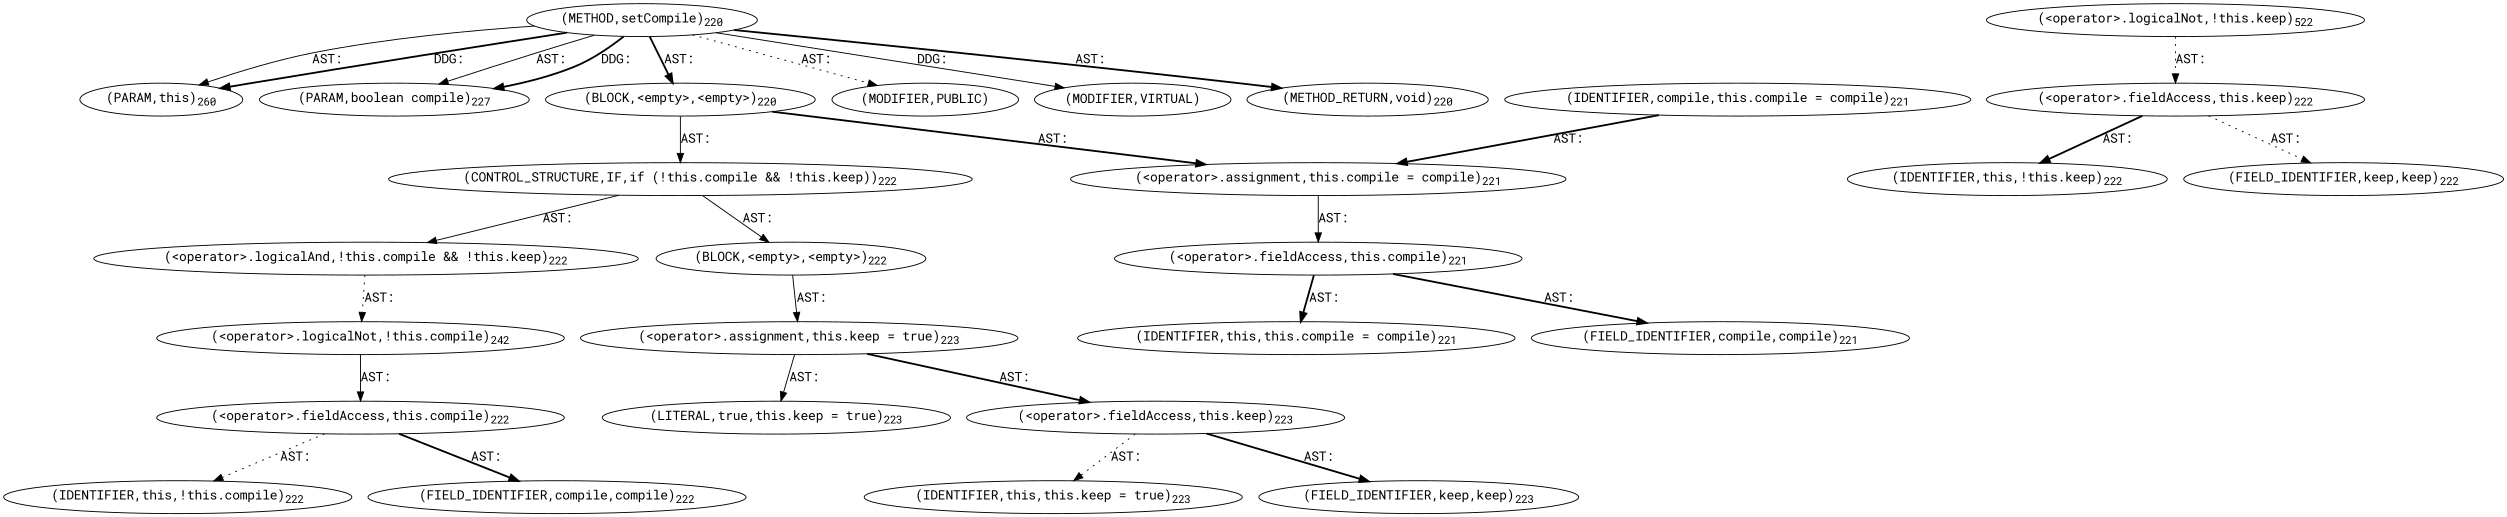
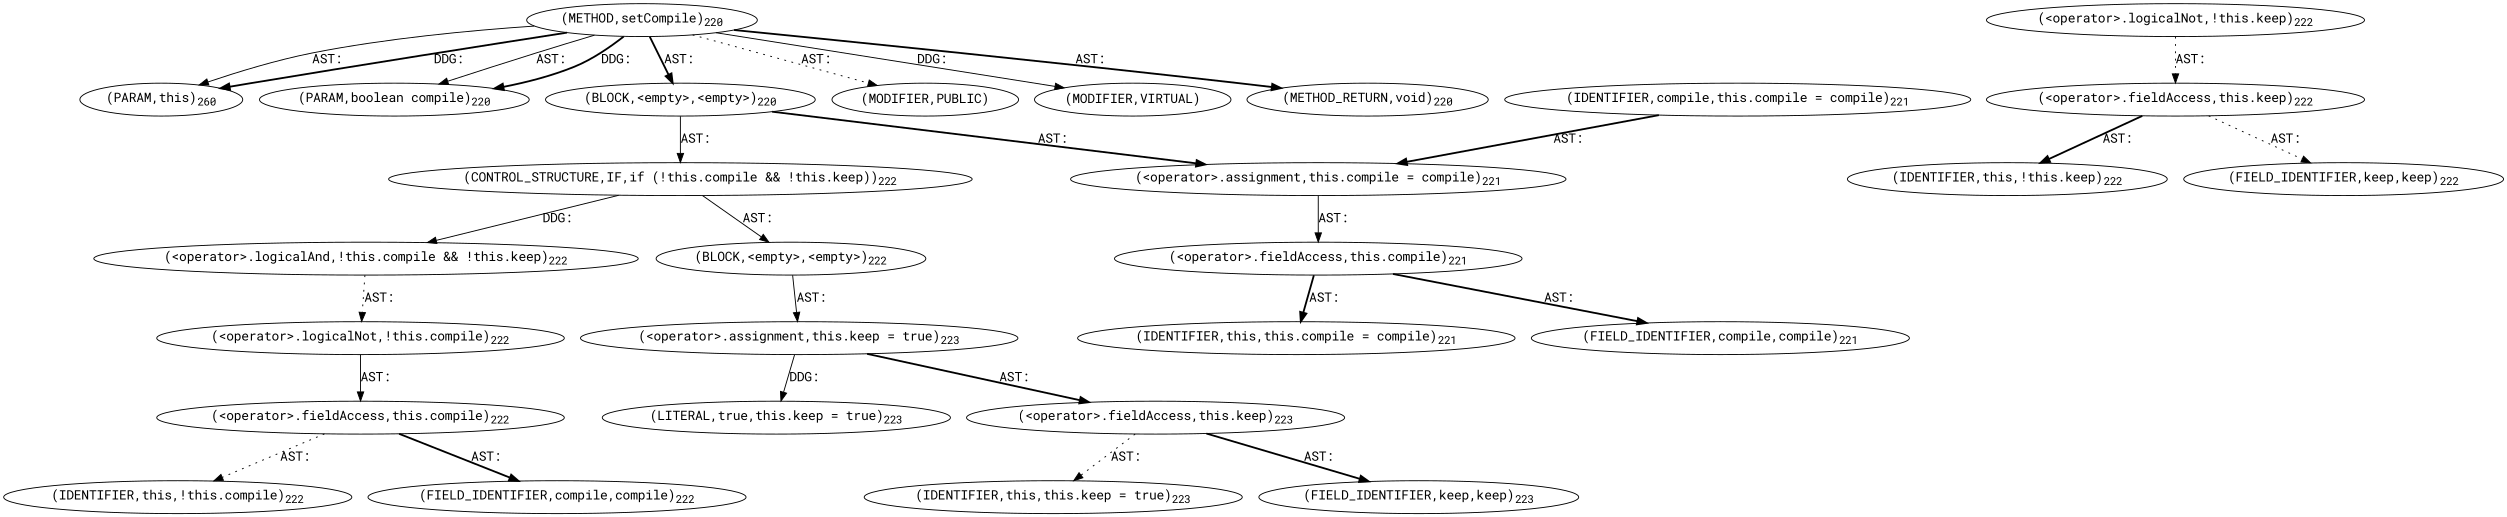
  digraph {
    fontname="Roboto Mono"
    node [fontname="Roboto Mono"]
    edge [fontname="Roboto Mono" style=bold]
    n1 [label=<(METHOD,setCompile)<SUB>220</SUB>>]
    n2 [label=<(PARAM,this)<SUB>260</SUB>>]
-   n3 [label=<(PARAM,boolean compile)<SUB>227</SUB>>]
+   n3 [label=<(PARAM,boolean compile)<SUB>220</SUB>>]
    n4 [label=<(BLOCK,&lt;empty&gt;,&lt;empty&gt;)<SUB>220</SUB>>]
    n5 [label=<(MODIFIER,PUBLIC)>]
    n6 [label=<(MODIFIER,VIRTUAL)>]
    n7 [label=<(METHOD_RETURN,void)<SUB>220</SUB>>]
    n8 [label=<(&lt;operator&gt;.assignment,this.compile = compile)<SUB>221</SUB>>]
    n9 [label=<(CONTROL_STRUCTURE,IF,if (!this.compile &amp;&amp; !this.keep))<SUB>222</SUB>>]
    n10 [label=<(&lt;operator&gt;.fieldAccess,this.compile)<SUB>221</SUB>>]
    n11 [label=<(&lt;operator&gt;.logicalAnd,!this.compile &amp;&amp; !this.keep)<SUB>222</SUB>>]
    n12 [label=<(BLOCK,&lt;empty&gt;,&lt;empty&gt;)<SUB>222</SUB>>]
    n13 [label=<(IDENTIFIER,this,this.compile = compile)<SUB>221</SUB>>]
    n14 [label=<(FIELD_IDENTIFIER,compile,compile)<SUB>221</SUB>>]
    n15 [label=<(IDENTIFIER,compile,this.compile = compile)<SUB>221</SUB>>]
-   n16 [label=<(&lt;operator&gt;.logicalNot,!this.compile)<SUB>242</SUB>>]
+   n16 [label=<(&lt;operator&gt;.logicalNot,!this.compile)<SUB>222</SUB>>]
    n17 [label=<(&lt;operator&gt;.assignment,this.keep = true)<SUB>223</SUB>>]
    n18 [label=<(&lt;operator&gt;.fieldAccess,this.compile)<SUB>222</SUB>>]
-   n19 [label=<(&lt;operator&gt;.logicalNot,!this.keep)<SUB>522</SUB>>]
+   n19 [label=<(&lt;operator&gt;.logicalNot,!this.keep)<SUB>222</SUB>>]
    n20 [label=<(&lt;operator&gt;.fieldAccess,this.keep)<SUB>222</SUB>>]
    n21 [label=<(IDENTIFIER,this,!this.compile)<SUB>222</SUB>>]
    n22 [label=<(FIELD_IDENTIFIER,compile,compile)<SUB>222</SUB>>]
    n23 [label=<(IDENTIFIER,this,!this.keep)<SUB>222</SUB>>]
    n24 [label=<(FIELD_IDENTIFIER,keep,keep)<SUB>222</SUB>>]
    n25 [label=<(&lt;operator&gt;.fieldAccess,this.keep)<SUB>223</SUB>>]
    n26 [label=<(LITERAL,true,this.keep = true)<SUB>223</SUB>>]
    n27 [label=<(IDENTIFIER,this,this.keep = true)<SUB>223</SUB>>]
    n28 [label=<(FIELD_IDENTIFIER,keep,keep)<SUB>223</SUB>>]
    n1 -> n2 [label="AST: " style=solid]
    n1 -> n2 [label="DDG: "]
    n1 -> n3 [label="AST: " style=solid]
    n1 -> n3 [label="DDG: "]
    n1 -> n4 [label="AST: "]
    n1 -> n5 [label="AST: " style=dotted]
    n1 -> n6 [label="DDG: " style=solid]
    n1 -> n7 [label="AST: "]
    n4 -> n8 [label="AST: "]
    n4 -> n9 [label="AST: " style=solid]
    n8 -> n10 [label="AST: " style=solid]
-   n9 -> n11 [label="AST: " style=solid]
+   n9 -> n11 [label="DDG: " style=solid]
    n9 -> n12 [label="AST: " style=solid]
    n10 -> n13 [label="AST: "]
    n10 -> n14 [label="AST: "]
    n11 -> n16 [label="AST: " style=dotted]
    n12 -> n17 [label="AST: " style=solid]
    n15 -> n8 [label="AST: "]
    n16 -> n18 [label="AST: " style=solid]
    n17 -> n25 [label="AST: "]
-   n17 -> n26 [label="AST: " style=solid]
+   n17 -> n26 [label="DDG: " style=solid]
    n18 -> n21 [label="AST: " style=dotted]
    n18 -> n22 [label="AST: "]
    n19 -> n20 [label="AST: " style=dotted]
    n20 -> n23 [label="AST: "]
    n20 -> n24 [label="AST: " style=dotted]
    n25 -> n27 [label="AST: " style=dotted]
    n25 -> n28 [label="AST: "]
  }
